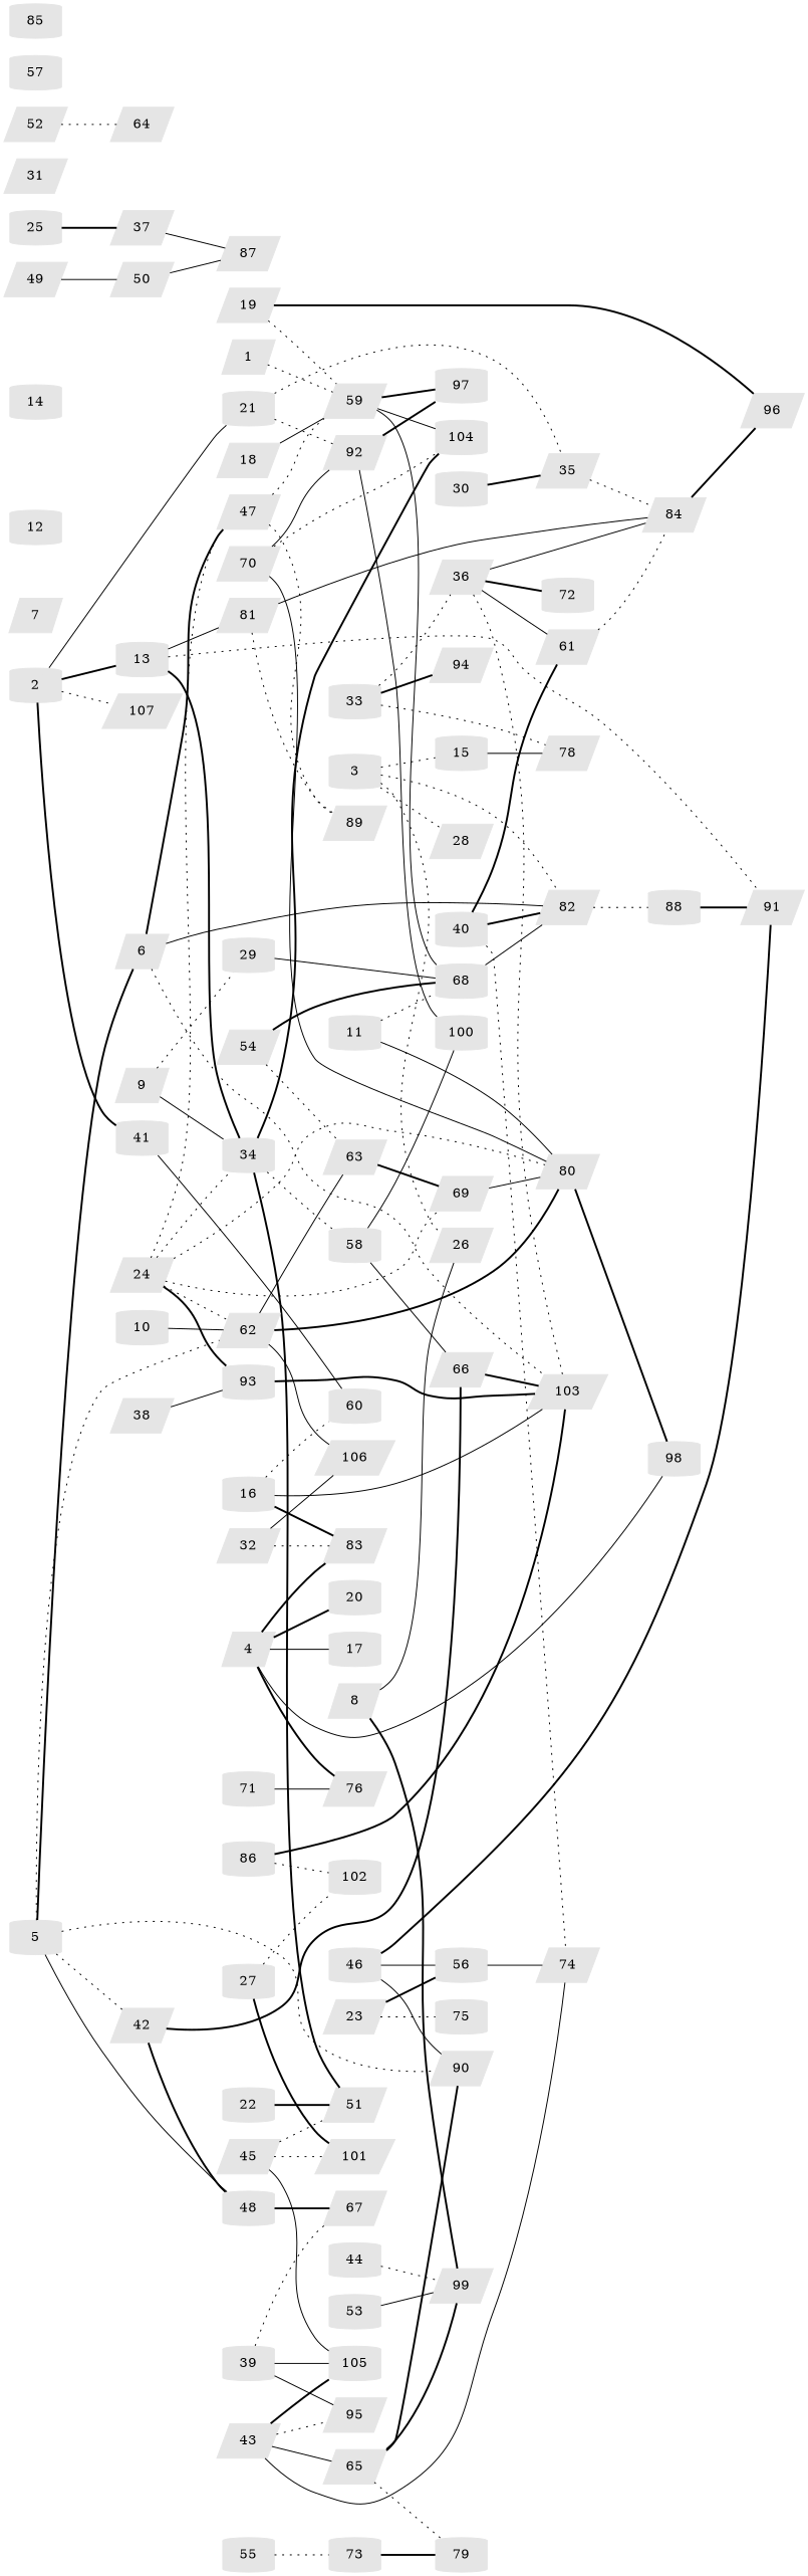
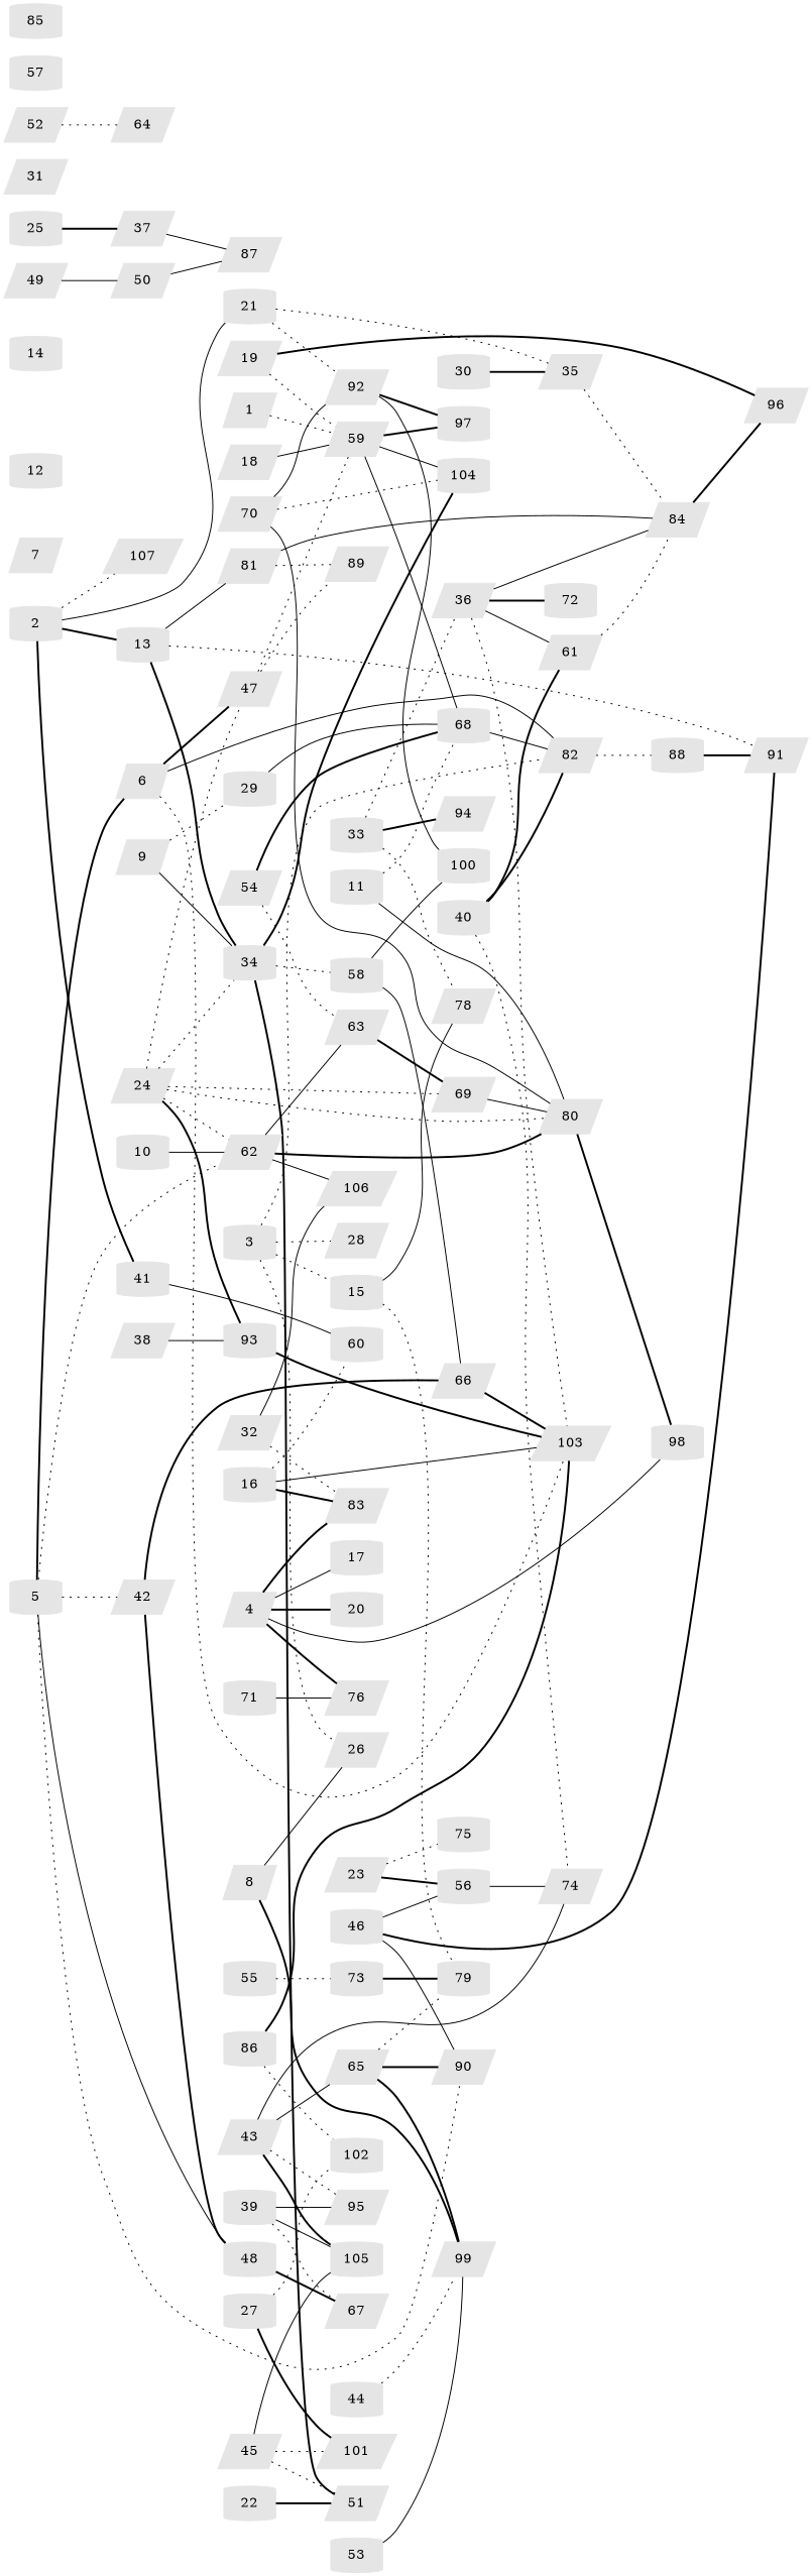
  graph {
    rankdir=LR
    node [color=gray90 shape=parallelogram style=filled]
    edge [style=dotted]
    1
    59
    68 [shape=cylinder]
    104 [shape=cylinder]
    97 [shape=cylinder]
    2 [shape=cylinder]
    13 [shape=cylinder]
    21 [shape=cylinder]
    41 [shape=cylinder]
    107
    34 [shape=cylinder]
    81
    91
    35
    92
    60 [shape=cylinder]
    3 [shape=cylinder]
    15 [shape=cylinder]
    26
    28
    82
    78
    79 [shape=cylinder]
    88 [shape=cylinder]
    17 [shape=cylinder]
    4
    20 [shape=cylinder]
    76
    83
    98 [shape=cylinder]
    5 [shape=cylinder]
    6
    42
    48 [shape=cylinder]
    62
    90
    47
    103
    66
    67
    80
    106
    63
    89
    7
    8
    99
    29 [shape=cylinder]
    9
    51
    58 [shape=cylinder]
    10 [shape=cylinder]
    11 [shape=cylinder]
    12 [shape=cylinder]
    84
    14 [shape=cylinder]
    16 [shape=cylinder]
    18
    19
    96
    100 [shape=cylinder]
    22 [shape=cylinder]
    56 [shape=cylinder]
    23
    75 [shape=cylinder]
    74
    24
    69
    93 [shape=cylinder]
    25 [shape=cylinder]
    37
    87
    27 [shape=cylinder]
    101
    102 [shape=cylinder]
    30 [shape=cylinder]
    31
    32
    33 [shape=cylinder]
    36
    94
    61
    72 [shape=cylinder]
    38
    39 [shape=cylinder]
    95
    105 [shape=cylinder]
    40 [shape=cylinder]
    43
    65
    44 [shape=cylinder]
    45
    46 [shape=cylinder]
    49
    50
    52
    64
    53 [shape=cylinder]
    54
    55 [shape=cylinder]
    73 [shape=cylinder]
    57 [shape=cylinder]
    70
    71 [shape=cylinder]
    85 [shape=cylinder]
    86 [shape=cylinder]
    1 -- 59
    59 -- 68 [style=solid]
    59 -- 104 [style=solid]
    59 -- 97 [style=bold]
    68 -- 82 [style=solid]
    2 -- 13 [style=bold]
    2 -- 21 [style=solid]
    2 -- 41 [style=bold]
    2 -- 107
    13 -- 34 [style=bold]
    13 -- 81 [style=solid]
    13 -- 91
    21 -- 35
    21 -- 92
    41 -- 60 [style=solid]
    34 -- 104 [style=bold]
    34 -- 51 [style=bold]
    34 -- 58
    81 -- 89
    81 -- 84 [style=solid]
    35 -- 84
    92 -- 97 [style=bold]
    92 -- 100 [style=solid]
    3 -- 15
    3 -- 26
    3 -- 28
    3 -- 82
    15 -- 78 [style=solid]
+   15 -- 79
    82 -- 88
    88 -- 91 [style=bold]
    4 -- 17 [style=solid]
    4 -- 20 [style=bold]
    4 -- 76 [style=bold]
    4 -- 83 [style=bold]
    4 -- 98 [style=solid]
    5 -- 6 [style=bold]
    5 -- 42
    5 -- 48 [style=solid]
    5 -- 62
    5 -- 90
    6 -- 82 [style=solid]
    6 -- 47 [style=bold]
    6 -- 103
    42 -- 48 [style=bold]
    42 -- 66 [style=bold]
    48 -- 67 [style=bold]
    62 -- 80 [style=bold]
    62 -- 106 [style=solid]
    62 -- 63 [style=solid]
    47 -- 59
    47 -- 89
    66 -- 103 [style=bold]
    80 -- 98 [style=bold]
    63 -- 69 [style=bold]
    8 -- 26 [style=solid]
    8 -- 99 [style=bold]
    29 -- 68 [style=solid]
    9 -- 34 [style=solid]
    9 -- 29
    58 -- 66 [style=solid]
    58 -- 100 [style=solid]
    10 -- 62 [style=solid]
    11 -- 68
    11 -- 80 [style=solid]
    84 -- 96 [style=bold]
    16 -- 60
    16 -- 83 [style=bold]
    16 -- 103 [style=solid]
    18 -- 59 [style=solid]
    19 -- 59
    19 -- 96 [style=bold]
    22 -- 51 [style=bold]
    56 -- 74 [style=solid]
    23 -- 56 [style=bold]
    23 -- 75
    24 -- 34
    24 -- 62
    24 -- 47
    24 -- 80
    24 -- 69
    24 -- 93 [style=bold]
    69 -- 80 [style=solid]
    93 -- 103 [style=bold]
    25 -- 37 [style=bold]
    37 -- 87 [style=solid]
    27 -- 101 [style=bold]
    27 -- 102
    30 -- 35 [style=bold]
    32 -- 83
    32 -- 106 [style=solid]
    33 -- 78
    33 -- 36
    33 -- 94 [style=bold]
    36 -- 103
    36 -- 84 [style=solid]
    36 -- 61 [style=solid]
    36 -- 72 [style=bold]
    61 -- 84
    38 -- 93 [style=solid]
    39 -- 67
    39 -- 95 [style=solid]
    39 -- 105 [style=solid]
    40 -- 82 [style=bold]
    40 -- 74
    40 -- 61 [style=bold]
    43 -- 74 [style=solid]
    43 -- 95
    43 -- 105 [style=bold]
    43 -- 65 [style=solid]
    65 -- 79
    65 -- 90 [style=bold]
    65 -- 99 [style=bold]
    44 -- 99
    45 -- 51
    45 -- 101
    45 -- 105 [style=solid]
    46 -- 91 [style=bold]
    46 -- 90 [style=solid]
    46 -- 56 [style=solid]
    49 -- 50 [style=solid]
    50 -- 87 [style=solid]
    52 -- 64
    53 -- 99 [style=solid]
    54 -- 68 [style=bold]
    54 -- 63
    55 -- 73
    73 -- 79 [style=bold]
    70 -- 104
    70 -- 92 [style=solid]
    70 -- 80 [style=solid]
    71 -- 76 [style=solid]
    86 -- 103 [style=bold]
    86 -- 102
  }
